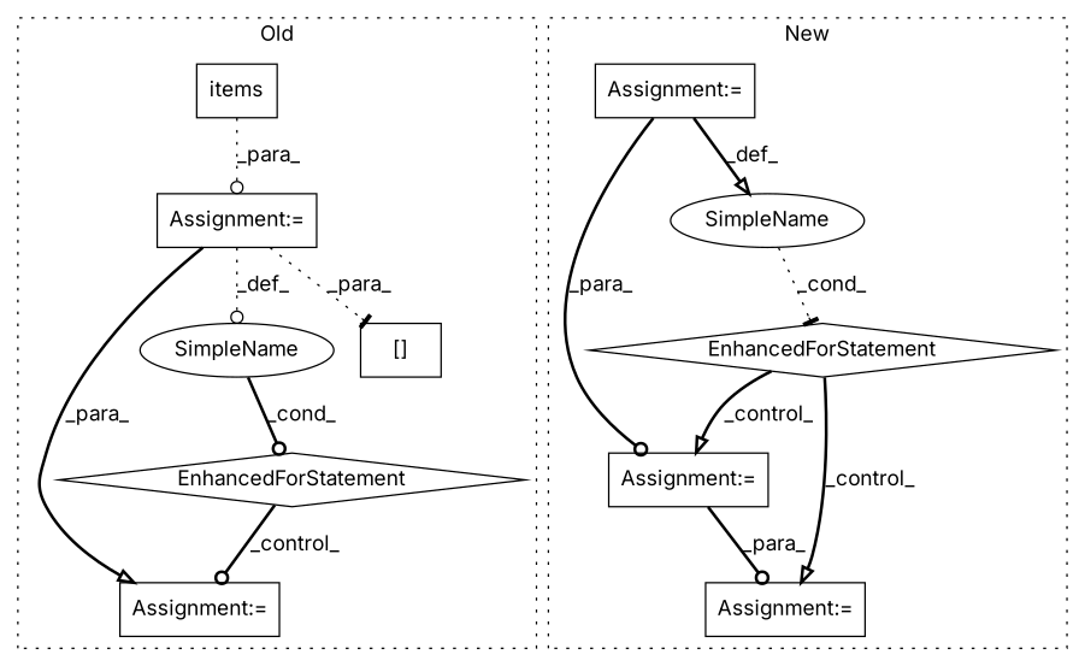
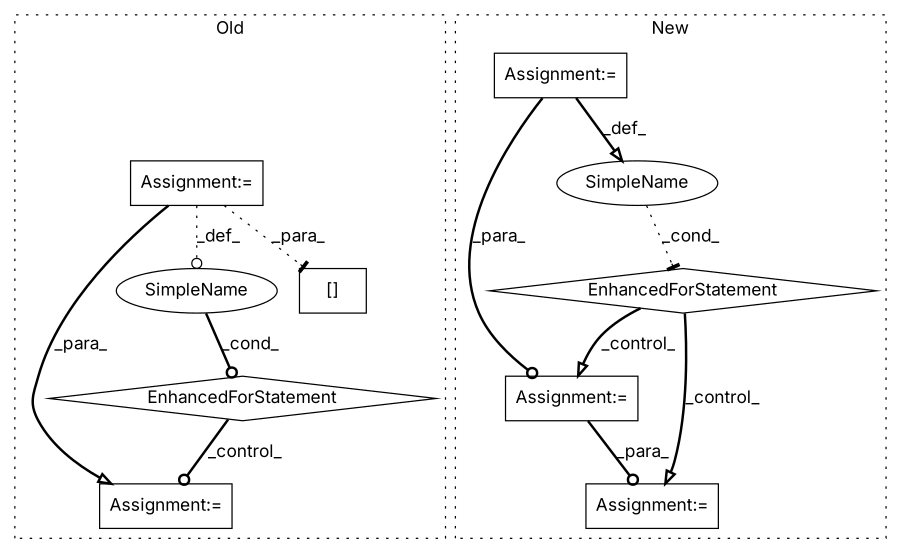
  digraph {
    fontname=Inter
    node [a=7 l="66,2" s="10870,11006" shape=box fontname=Inter]
    edge [style=bold arrowhead=odot fontname=Inter]
-   n1 [a=32 l=7 label=items s=10961]
    n2 [label="Assignment:="]
    n3 [a=70 label=EnhancedForStatement shape=diamond]
    n4 [l=8 label="Assignment:=" s=11021]
    n5 [a=42 l=3 label=SimpleName s=10940 shape=ellipse]
    n6 [a=2 l="10,1" label="[]" s="11060,11077"]
    n7 [a=70 l="53,2" label=EnhancedForStatement s="11209,11314" shape=diamond]
    n8 [l="53,2" label="Assignment:=" s="11209,11314"]
    n9 [l=1 label="Assignment:=" s=11325]
    n10 [a=42 l=5 label=SimpleName s=11266 shape=ellipse]
    n11 [l=8 label="Assignment:=" s=11370]
    subgraph cluster_1 {
      label=Old
      style=dotted
-     n1
      n2
      n3
      n4
      n5
      n6
    }
    subgraph cluster_2 {
      label=New
      style=dotted
      n7
      n8
      n9
      n10
      n11
    }
-   n1 -> n2 [label=_para_ style=dotted]
    n2 -> n4 [label=_para_ arrowhead=onormal]
    n2 -> n5 [label=_def_ style=dotted]
    n2 -> n6 [label=_para_ style=dotted arrowhead=tee]
    n3 -> n4 [label=_control_]
    n5 -> n3 [label=_cond_]
    n7 -> n9 [label=_control_ arrowhead=onormal]
    n7 -> n11 [label=_control_ arrowhead=onormal]
    n8 -> n9 [label=_para_]
    n8 -> n10 [label=_def_ arrowhead=onormal]
    n9 -> n11 [label=_para_]
    n10 -> n7 [label=_cond_ style=dotted arrowhead=tee]
  }
